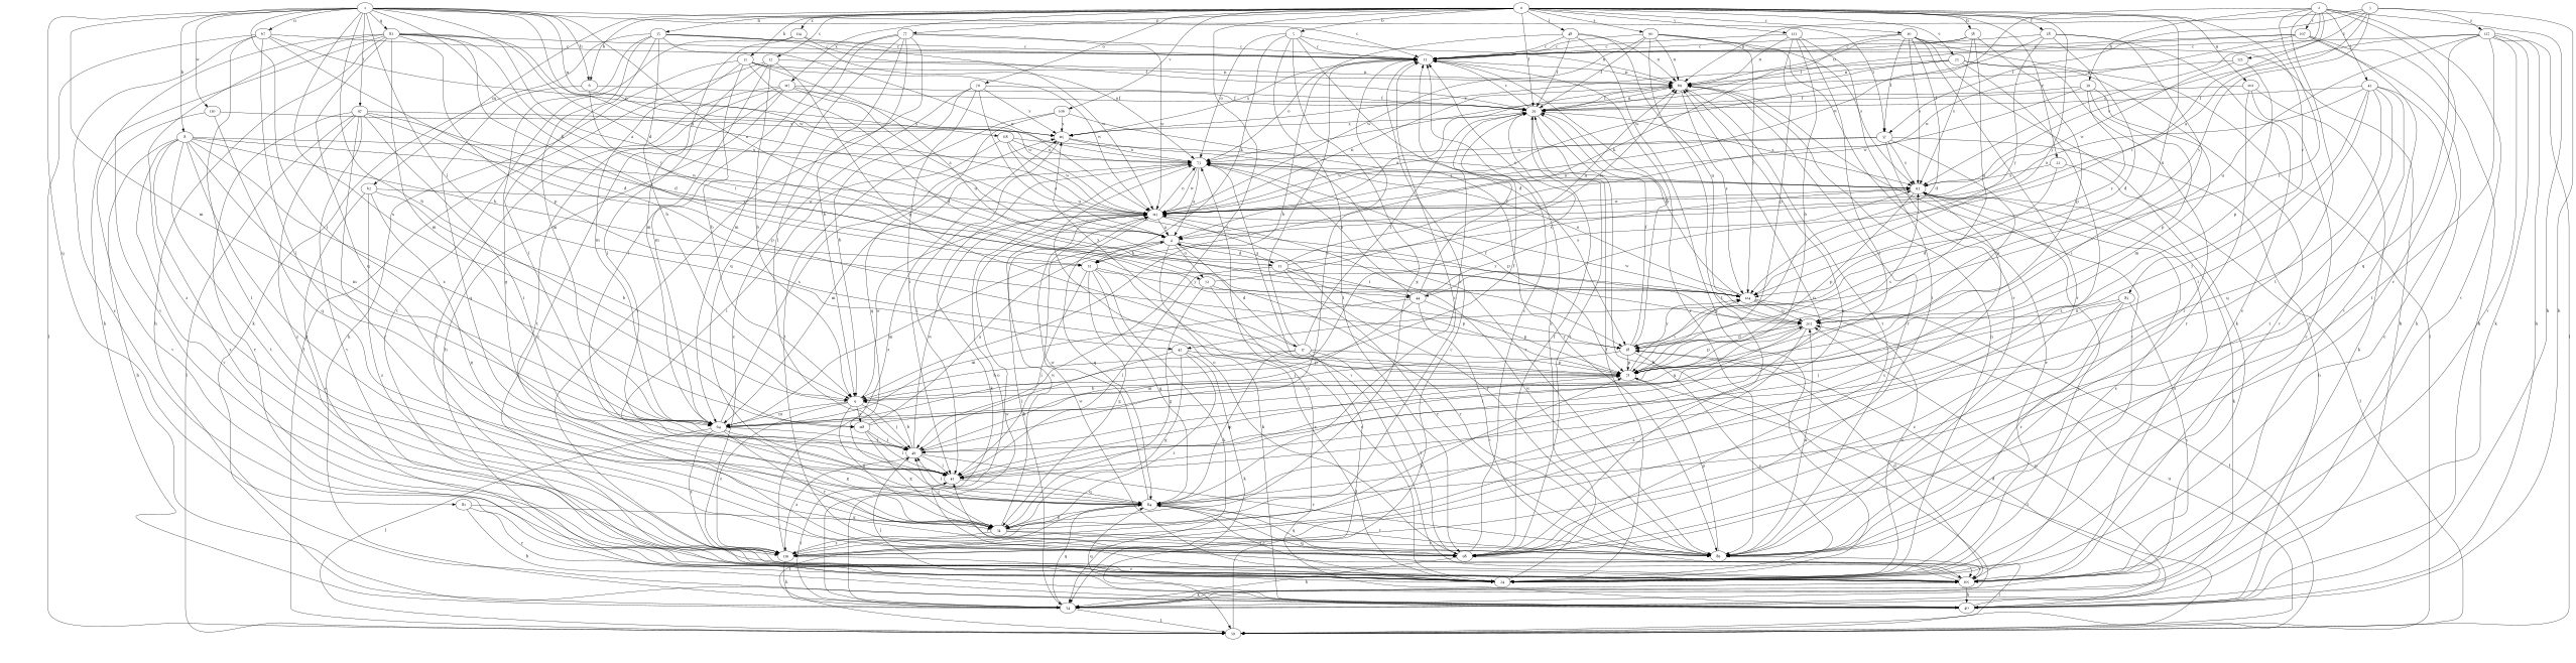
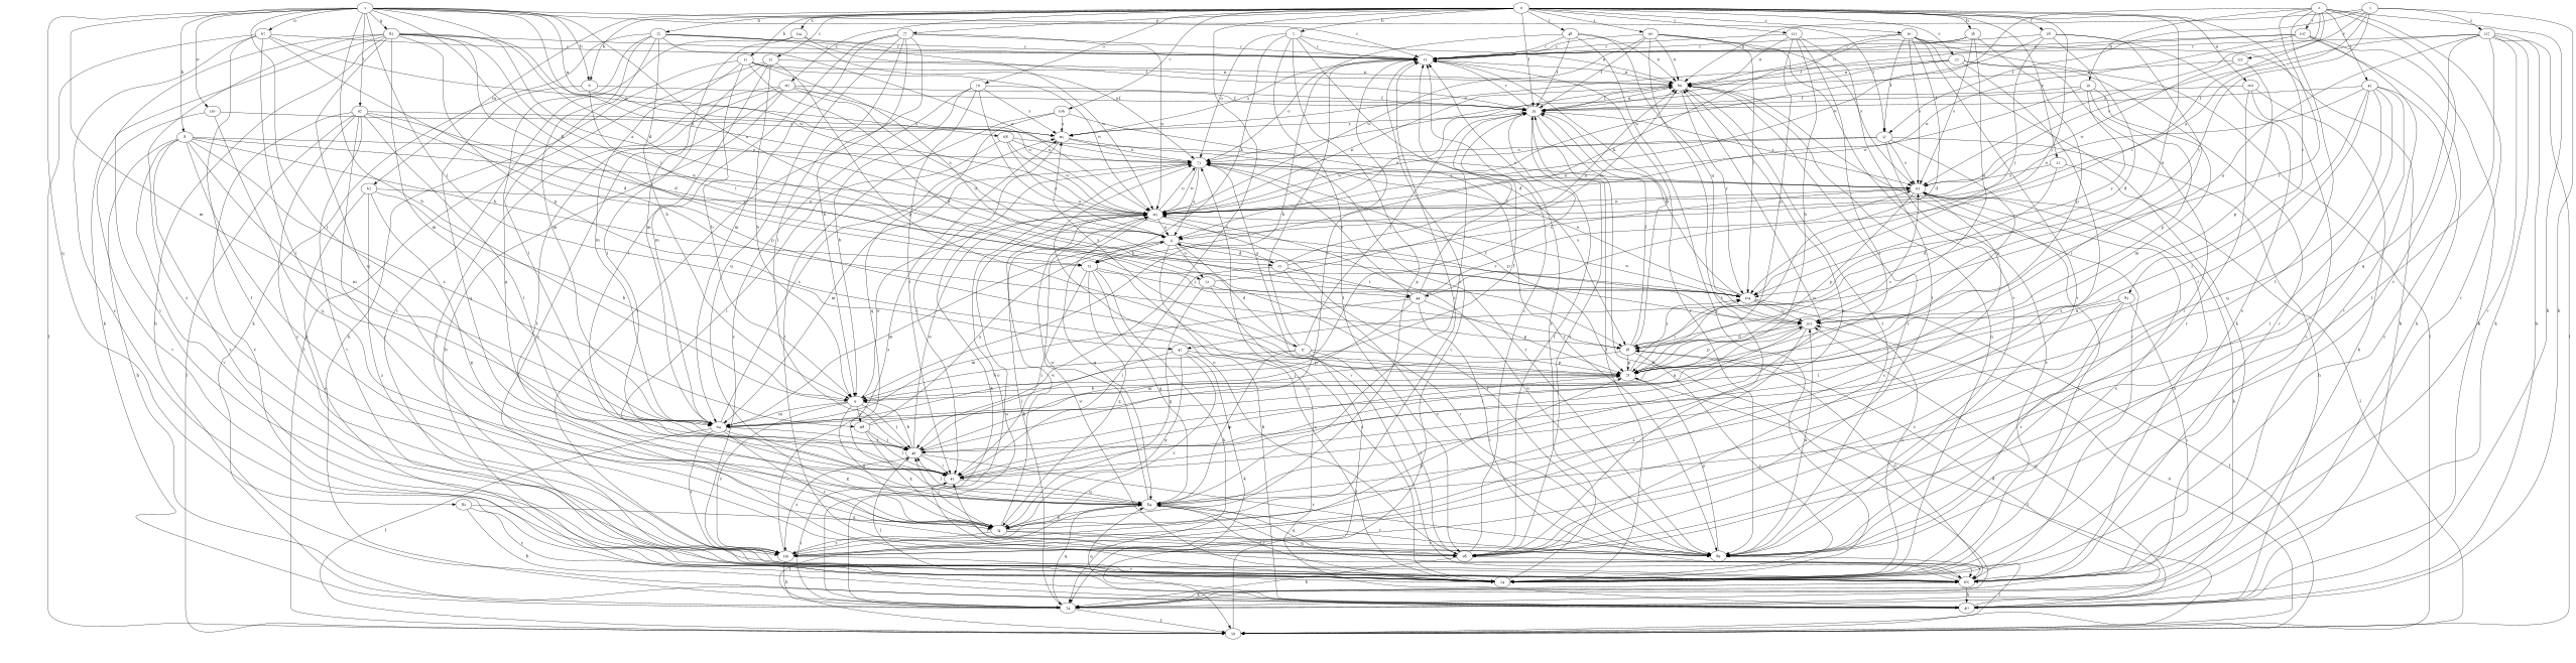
  strict digraph {
    fontname="Playfair Display"
    node [fontname="Playfair Display"]
    edge [fontname="Playfair Display"]
    0
    5
    6
    10
    12
    22
    23
    28
    29
    35
    38
    48
    49
    51
    62
    70
    77
    85
    90
    102
    n21 [label=203]
    106
    114
    117
    123
    124
    13
    53
    98
    69
    18
    34
    73
    44
    84
    57
    40
    89
    93
    54
    59
    9
    64
    78
    109
    n46 [label=139]
    119
    24
    113
    45
    4
    1
    8
    15
    42
    67
    68
    72
    81
    82
    97
    110
    118
    17
    2
    39
    43
    107
    3
    125
    127
    0 -> 5 [label=b]
    0 -> 6 [label=b]
    0 -> 10 [label=c]
    0 -> 12 [label=c]
    0 -> 22 [label=e]
    0 -> 23 [label=e]
    0 -> 28 [label=f]
    0 -> 29 [label=f]
    0 -> 35 [label=h]
    0 -> 38 [label=h]
    0 -> 48 [label=j]
    0 -> 49 [label=j]
    0 -> 51 [label=k]
    0 -> 62 [label=m]
    0 -> 70 [label=o]
    0 -> 77 [label=p]
    0 -> 85 [label=r]
    0 -> 90 [label=s]
    0 -> 102 [label=u]
    0 -> n21 [label=u]
    0 -> 106 [label=v]
    0 -> 114 [label=x]
    0 -> 117 [label=x]
    0 -> 123 [label=y]
    0 -> 124 [label=y]
    5 -> 13 [label=c]
    5 -> 53 [label=k]
    5 -> 98 [label=t]
    5 -> 69 [label=n]
    5 -> 18 [label=d]
    5 -> 34 [label=g]
    5 -> 73 [label=o]
    6 -> 29 [label=f]
    6 -> 44 [label=i]
    6 -> 84 [label=q]
    10 -> 13 [label=c]
    10 -> 53 [label=k]
    10 -> 18 [label=d]
    10 -> 57 [label=l]
    10 -> 40 [label=h]
    10 -> 89 [label=r]
    10 -> 93 [label=s]
    10 -> 54 [label=k]
    10 -> 59 [label=l]
    12 -> 49 [label=j]
    12 -> 69 [label=n]
    12 -> 59 [label=l]
    12 -> 9 [label=b]
    12 -> 64 [label=m]
    12 -> 78 [label=p]
    22 -> 18 [label=d]
    22 -> 93 [label=s]
    22 -> 59 [label=l]
    23 -> 69 [label=n]
    23 -> 73 [label=o]
    23 -> 89 [label=r]
    23 -> 109 [label=v]
    23 -> n46 [label=z]
    23 -> 119 [label=x]
    28 -> 124 [label=y]
    28 -> 13 [label=c]
    28 -> 18 [label=d]
    28 -> 24 [label=e]
    28 -> 113 [label=w]
    28 -> 45 [label=i]
    29 -> 13 [label=c]
    29 -> 98 [label=t]
    29 -> 69 [label=n]
    29 -> 93 [label=s]
    29 -> 54 [label=k]
    29 -> 119 [label=x]
    35 -> 29 [label=f]
    35 -> 13 [label=c]
    35 -> 34 [label=g]
    35 -> 73 [label=o]
    35 -> 54 [label=k]
    35 -> 9 [label=b]
    35 -> 64 [label=m]
    35 -> 113 [label=w]
    35 -> 45 [label=i]
    38 -> n21 [label=u]
    38 -> 13 [label=c]
    38 -> 69 [label=n]
    38 -> 93 [label=s]
    38 -> 78 [label=p]
    48 -> 29 [label=f]
    48 -> n21 [label=u]
    48 -> 13 [label=c]
    48 -> 69 [label=n]
    48 -> 9 [label=b]
    48 -> 24 [label=e]
    49 -> 13 [label=c]
    49 -> 89 [label=r]
    49 -> 9 [label=b]
    49 -> n46 [label=z]
    49 -> 113 [label=w]
    49 -> 45 [label=i]
    51 -> n21 [label=u]
    51 -> 69 [label=n]
    51 -> 18 [label=d]
    51 -> 54 [label=k]
    51 -> 9 [label=b]
    51 -> 64 [label=m]
    51 -> 113 [label=w]
    62 -> 34 [label=g]
    62 -> 9 [label=b]
    62 -> n46 [label=z]
    62 -> 24 [label=e]
    62 -> 113 [label=w]
    70 -> 29 [label=f]
    70 -> n21 [label=u]
    70 -> 9 [label=b]
    70 -> 119 [label=x]
    70 -> 24 [label=e]
    70 -> 45 [label=i]
    77 -> 49 [label=j]
    77 -> 13 [label=c]
    77 -> 84 [label=q]
    77 -> 9 [label=b]
    77 -> 64 [label=m]
    77 -> 109 [label=v]
    77 -> 113 [label=w]
    77 -> 45 [label=i]
    85 -> 49 [label=j]
    85 -> n21 [label=u]
    85 -> 89 [label=r]
    85 -> 109 [label=v]
    85 -> n46 [label=z]
    90 -> 29 [label=f]
    90 -> 124 [label=y]
    90 -> 13 [label=c]
    90 -> 98 [label=t]
    90 -> 69 [label=n]
    90 -> 89 [label=r]
    90 -> 93 [label=s]
    90 -> 113 [label=w]
    102 -> 29 [label=f]
    102 -> 89 [label=r]
    102 -> 54 [label=k]
    102 -> 24 [label=e]
    n21 -> 18 [label=d]
    n21 -> 78 [label=p]
    n21 -> n46 [label=z]
    n21 -> 113 [label=w]
    n21 -> 45 [label=i]
    106 -> 98 [label=t]
    106 -> 84 [label=q]
    106 -> 89 [label=r]
    106 -> 119 [label=x]
    114 -> 13 [label=c]
    114 -> 64 [label=m]
    114 -> 109 [label=v]
    114 -> 113 [label=w]
    117 -> 29 [label=f]
    117 -> 98 [label=t]
    117 -> 40 [label=h]
    117 -> 109 [label=v]
    117 -> 24 [label=e]
    117 -> 113 [label=w]
    117 -> 4 [label=a]
    123 -> 13 [label=c]
    123 -> 98 [label=t]
    123 -> 69 [label=n]
    123 -> 9 [label=b]
    123 -> 78 [label=p]
    123 -> 45 [label=i]
    124 -> 29 [label=f]
    124 -> n21 [label=u]
    124 -> 73 [label=o]
    124 -> 59 [label=l]
    124 -> 24 [label=e]
    13 -> 69 [label=n]
    13 -> 73 [label=o]
    13 -> 89 [label=r]
    13 -> 119 [label=x]
    53 -> 124 [label=y]
    53 -> 34 [label=g]
    53 -> 84 [label=q]
    53 -> 54 [label=k]
    53 -> 24 [label=e]
    53 -> 45 [label=i]
    98 -> 29 [label=f]
    98 -> 13 [label=c]
    98 -> 73 [label=o]
    98 -> 84 [label=q]
    98 -> 54 [label=k]
    98 -> 59 [label=l]
    69 -> 29 [label=f]
    69 -> 124 [label=y]
    69 -> 98 [label=t]
    69 -> 89 [label=r]
    69 -> 109 [label=v]
    69 -> 4 [label=a]
    18 -> 29 [label=f]
    18 -> 124 [label=y]
    18 -> 13 [label=c]
    18 -> 64 [label=m]
    18 -> 78 [label=p]
    18 -> 24 [label=e]
    34 -> 49 [label=j]
    34 -> 13 [label=c]
    34 -> 98 [label=t]
    34 -> 69 [label=n]
    34 -> 89 [label=r]
    34 -> n46 [label=z]
    34 -> 113 [label=w]
    73 -> 93 [label=s]
    73 -> 54 [label=k]
    73 -> 64 [label=m]
    73 -> 78 [label=p]
    73 -> 109 [label=v]
    73 -> 113 [label=w]
    73 -> 4 [label=a]
    44 -> 29 [label=f]
    44 -> 49 [label=j]
    44 -> 73 [label=o]
    44 -> 93 [label=s]
    44 -> 64 [label=m]
    44 -> 78 [label=p]
    44 -> 109 [label=v]
    84 -> 49 [label=j]
    84 -> 13 [label=c]
    84 -> 69 [label=n]
    84 -> 34 [label=g]
    84 -> 89 [label=r]
    84 -> 59 [label=l]
    84 -> 24 [label=e]
    84 -> 113 [label=w]
    57 -> 73 [label=o]
    57 -> 40 [label=h]
    57 -> 93 [label=s]
    57 -> 78 [label=p]
    57 -> 24 [label=e]
    57 -> 113 [label=w]
    40 -> 49 [label=j]
    40 -> n21 [label=u]
    40 -> 18 [label=d]
    40 -> 73 [label=o]
    40 -> 84 [label=q]
    89 -> n21 [label=u]
    89 -> 78 [label=p]
    89 -> 109 [label=v]
    89 -> 113 [label=w]
    93 -> 73 [label=o]
    93 -> 54 [label=k]
    93 -> 78 [label=p]
    93 -> 24 [label=e]
    93 -> 113 [label=w]
    54 -> 84 [label=q]
    54 -> 59 [label=l]
    54 -> 113 [label=w]
    54 -> 45 [label=i]
    59 -> n21 [label=u]
    59 -> 13 [label=c]
    9 -> 29 [label=f]
    9 -> 49 [label=j]
    9 -> 34 [label=g]
    9 -> 64 [label=m]
    9 -> n46 [label=z]
    9 -> 113 [label=w]
    9 -> 118 [label=x]
    64 -> 29 [label=f]
    64 -> 49 [label=j]
    64 -> 34 [label=g]
    64 -> 89 [label=r]
    64 -> 59 [label=l]
    64 -> n46 [label=z]
    64 -> 119 [label=x]
    78 -> 124 [label=y]
    78 -> 93 [label=s]
    78 -> 59 [label=l]
    78 -> 9 [label=b]
    109 -> 18 [label=d]
    109 -> 84 [label=q]
    109 -> 40 [label=h]
    109 -> 93 [label=s]
    109 -> 54 [label=k]
    109 -> 45 [label=i]
    n46 -> 93 [label=s]
    n46 -> 54 [label=k]
    n46 -> 78 [label=p]
    n46 -> 119 [label=x]
    n46 -> 24 [label=e]
    119 -> 73 [label=o]
    119 -> 89 [label=r]
    119 -> 45 [label=i]
    24 -> 29 [label=f]
    24 -> 13 [label=c]
    24 -> 69 [label=n]
    24 -> 73 [label=o]
    24 -> 93 [label=s]
    24 -> 113 [label=w]
    113 -> 69 [label=n]
    113 -> 73 [label=o]
    113 -> 84 [label=q]
    113 -> 89 [label=r]
    113 -> 54 [label=k]
    113 -> 4 [label=a]
    45 -> 84 [label=q]
    45 -> 78 [label=p]
    4 -> 124 [label=y]
    4 -> 53 [label=k]
    4 -> 40 [label=h]
    4 -> 64 [label=m]
    4 -> 15 [label=d]
    4 -> 72 [label=o]
    4 -> 17 [label=d]
    1 -> 6 [label=b]
    1 -> 49 [label=j]
    1 -> 13 [label=c]
    1 -> 53 [label=k]
    1 -> 57 [label=l]
    1 -> 9 [label=b]
    1 -> 64 [label=m]
    1 -> 4 [label=a]
    1 -> 8 [label=b]
    1 -> 15 [label=d]
    1 -> 42 [label=i]
    1 -> 67 [label=n]
    1 -> 68 [label=n]
    1 -> 72 [label=o]
    1 -> 81 [label=q]
    1 -> 82 [label=q]
    1 -> 97 [label=t]
    1 -> 110 [label=w]
-   1 -> 118 [label=x]
    8 -> 53 [label=k]
-   8 -> 98 [label=t]
    8 -> 34 [label=g]
    8 -> 73 [label=o]
    8 -> 40 [label=h]
    8 -> 64 [label=m]
    8 -> 109 [label=v]
    8 -> n46 [label=z]
    8 -> 113 [label=w]
    8 -> 118 [label=x]
    15 -> 69 [label=n]
    15 -> 44 [label=i]
    15 -> 89 [label=r]
    15 -> 93 [label=s]
-   15 -> 78 [label=p]
    15 -> 45 [label=i]
    15 -> 4 [label=a]
    42 -> 49 [label=j]
    42 -> 34 [label=g]
    42 -> 54 [label=k]
    42 -> 78 [label=p]
    42 -> n46 [label=z]
    67 -> 13 [label=c]
    67 -> 98 [label=t]
    67 -> 18 [label=d]
    67 -> 73 [label=o]
    67 -> 59 [label=l]
    67 -> 24 [label=e]
    67 -> 45 [label=i]
    68 -> 73 [label=o]
    68 -> 93 [label=s]
    68 -> 113 [label=w]
    68 -> 45 [label=i]
    68 -> 4 [label=a]
    72 -> 69 [label=n]
    72 -> 34 [label=g]
    72 -> 89 [label=r]
    72 -> 24 [label=e]
    81 -> 34 [label=g]
    81 -> 40 [label=h]
    81 -> 24 [label=e]
    82 -> 124 [label=y]
    82 -> 13 [label=c]
    82 -> 18 [label=d]
    82 -> 84 [label=q]
    82 -> 40 [label=h]
    82 -> 54 [label=k]
    82 -> 64 [label=m]
    82 -> 78 [label=p]
    82 -> 109 [label=v]
    82 -> n46 [label=z]
    82 -> 113 [label=w]
    82 -> 4 [label=a]
    97 -> 124 [label=y]
    97 -> 89 [label=r]
    97 -> 59 [label=l]
    97 -> 78 [label=p]
    97 -> 109 [label=v]
    97 -> n46 [label=z]
    97 -> 119 [label=x]
    97 -> 24 [label=e]
    97 -> 45 [label=i]
    110 -> 84 [label=q]
    110 -> 109 [label=v]
    110 -> 119 [label=x]
    118 -> 49 [label=j]
    118 -> n21 [label=u]
    118 -> 34 [label=g]
    118 -> 45 [label=i]
    118 -> 4 [label=a]
    17 -> 29 [label=f]
    17 -> 13 [label=c]
    17 -> 98 [label=t]
    17 -> 84 [label=q]
    17 -> 59 [label=l]
    17 -> 9 [label=b]
    17 -> 78 [label=p]
    17 -> 119 [label=x]
    2 -> 98 [label=t]
    2 -> 44 [label=i]
    2 -> 40 [label=h]
    2 -> 89 [label=r]
    2 -> 93 [label=s]
    2 -> 109 [label=v]
    2 -> 113 [label=w]
    2 -> 42 [label=i]
    2 -> 39 [label=h]
    2 -> 43 [label=i]
    2 -> 107 [label=v]
    39 -> 29 [label=f]
    39 -> 124 [label=y]
    39 -> 64 [label=m]
    39 -> 78 [label=p]
    39 -> 113 [label=w]
    43 -> 29 [label=f]
    43 -> 49 [label=j]
    43 -> 98 [label=t]
    43 -> 84 [label=q]
    43 -> 89 [label=r]
    43 -> 24 [label=e]
    43 -> 45 [label=i]
    43 -> 4 [label=a]
    107 -> 29 [label=f]
    107 -> 13 [label=c]
    107 -> 40 [label=h]
    107 -> 54 [label=k]
    107 -> 109 [label=v]
    107 -> 113 [label=w]
    3 -> 124 [label=y]
    3 -> 69 [label=n]
    3 -> 57 [label=l]
    3 -> 40 [label=h]
    3 -> 4 [label=a]
    3 -> 125 [label=z]
    3 -> 127 [label=z]
    125 -> 69 [label=n]
    125 -> 78 [label=p]
    125 -> 113 [label=w]
    127 -> n21 [label=u]
    127 -> 13 [label=c]
    127 -> 98 [label=t]
    127 -> 84 [label=q]
    127 -> 40 [label=h]
    127 -> 93 [label=s]
    127 -> 54 [label=k]
    127 -> 59 [label=l]
    127 -> 109 [label=v]
  }
